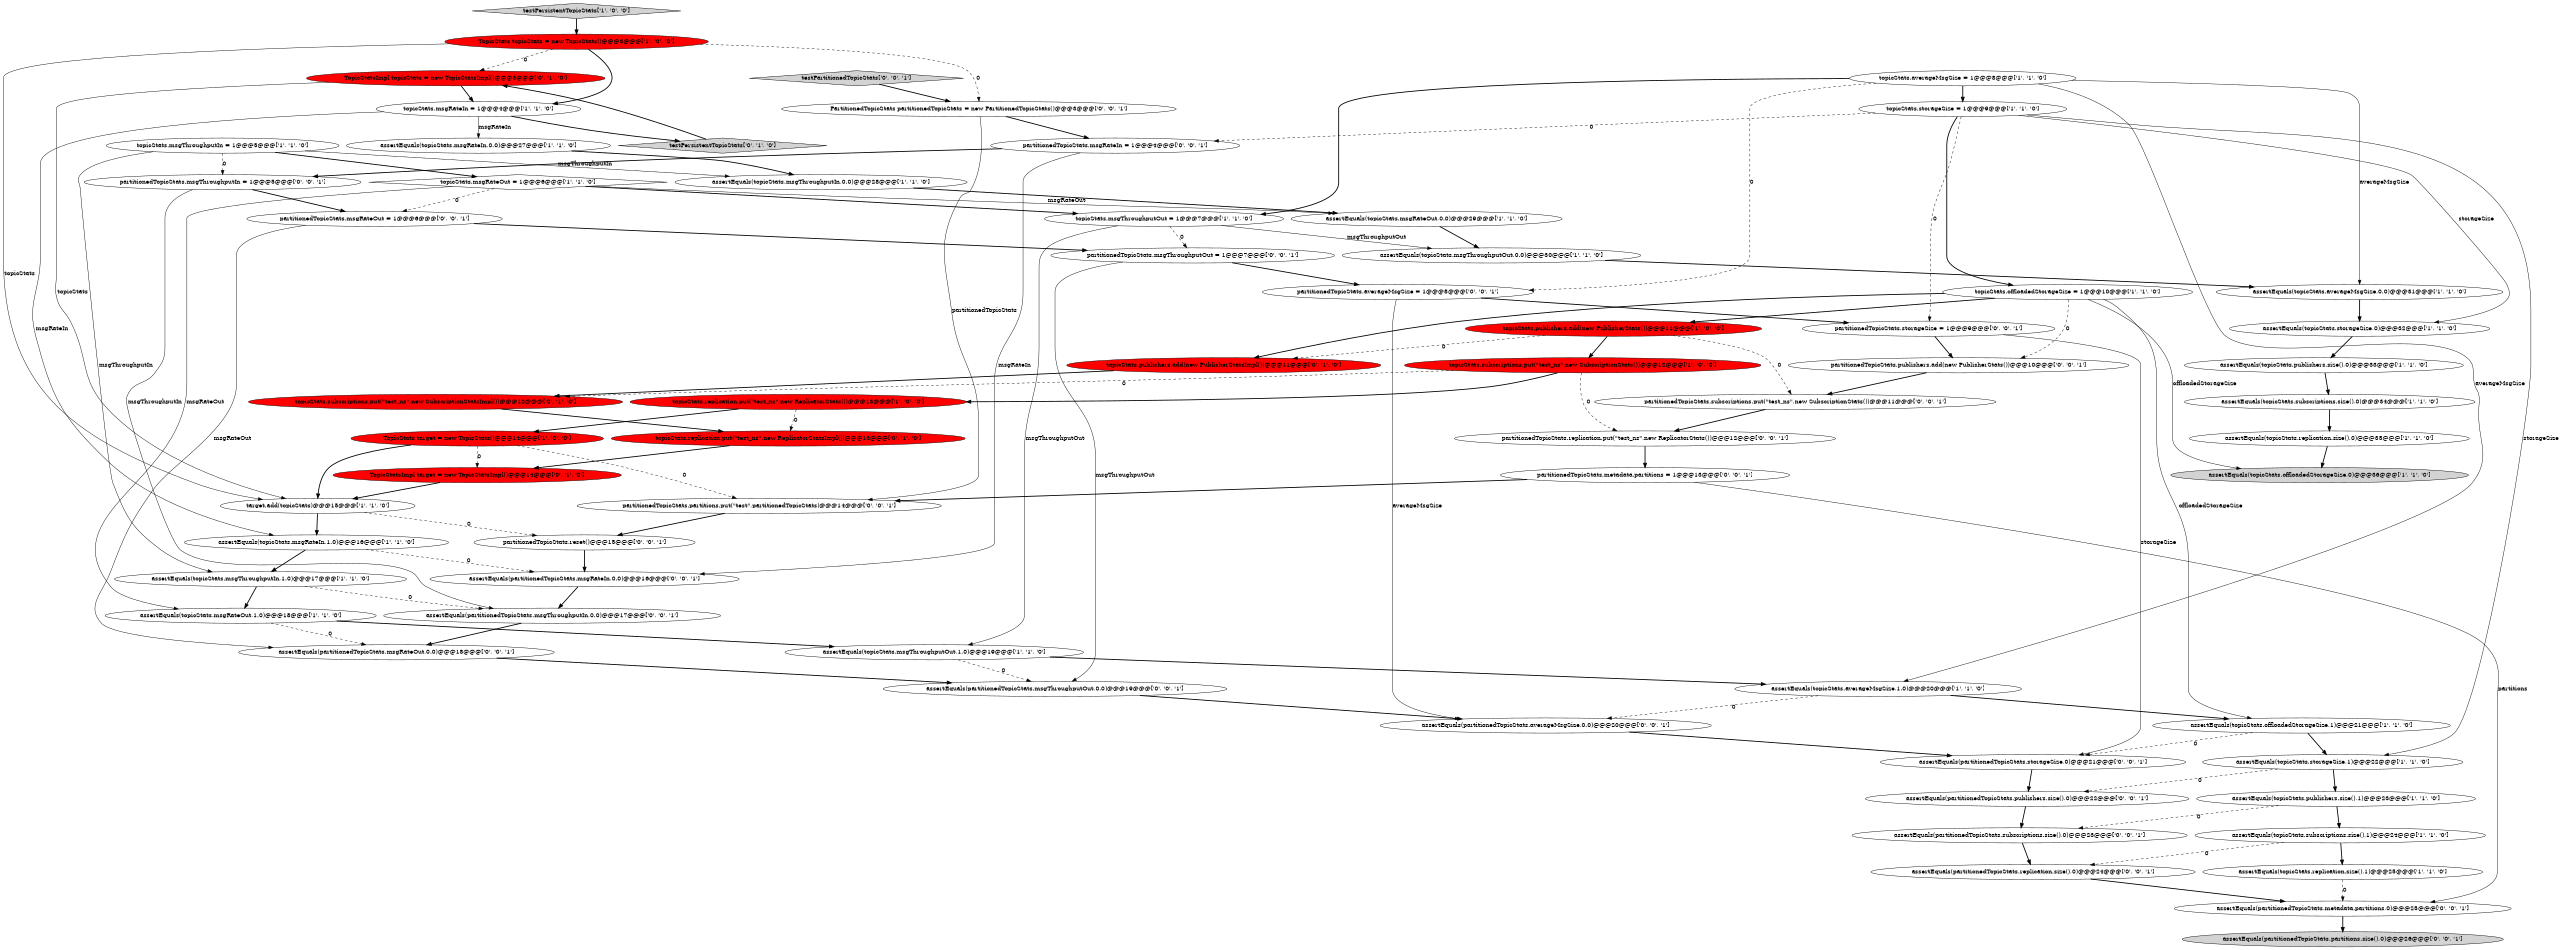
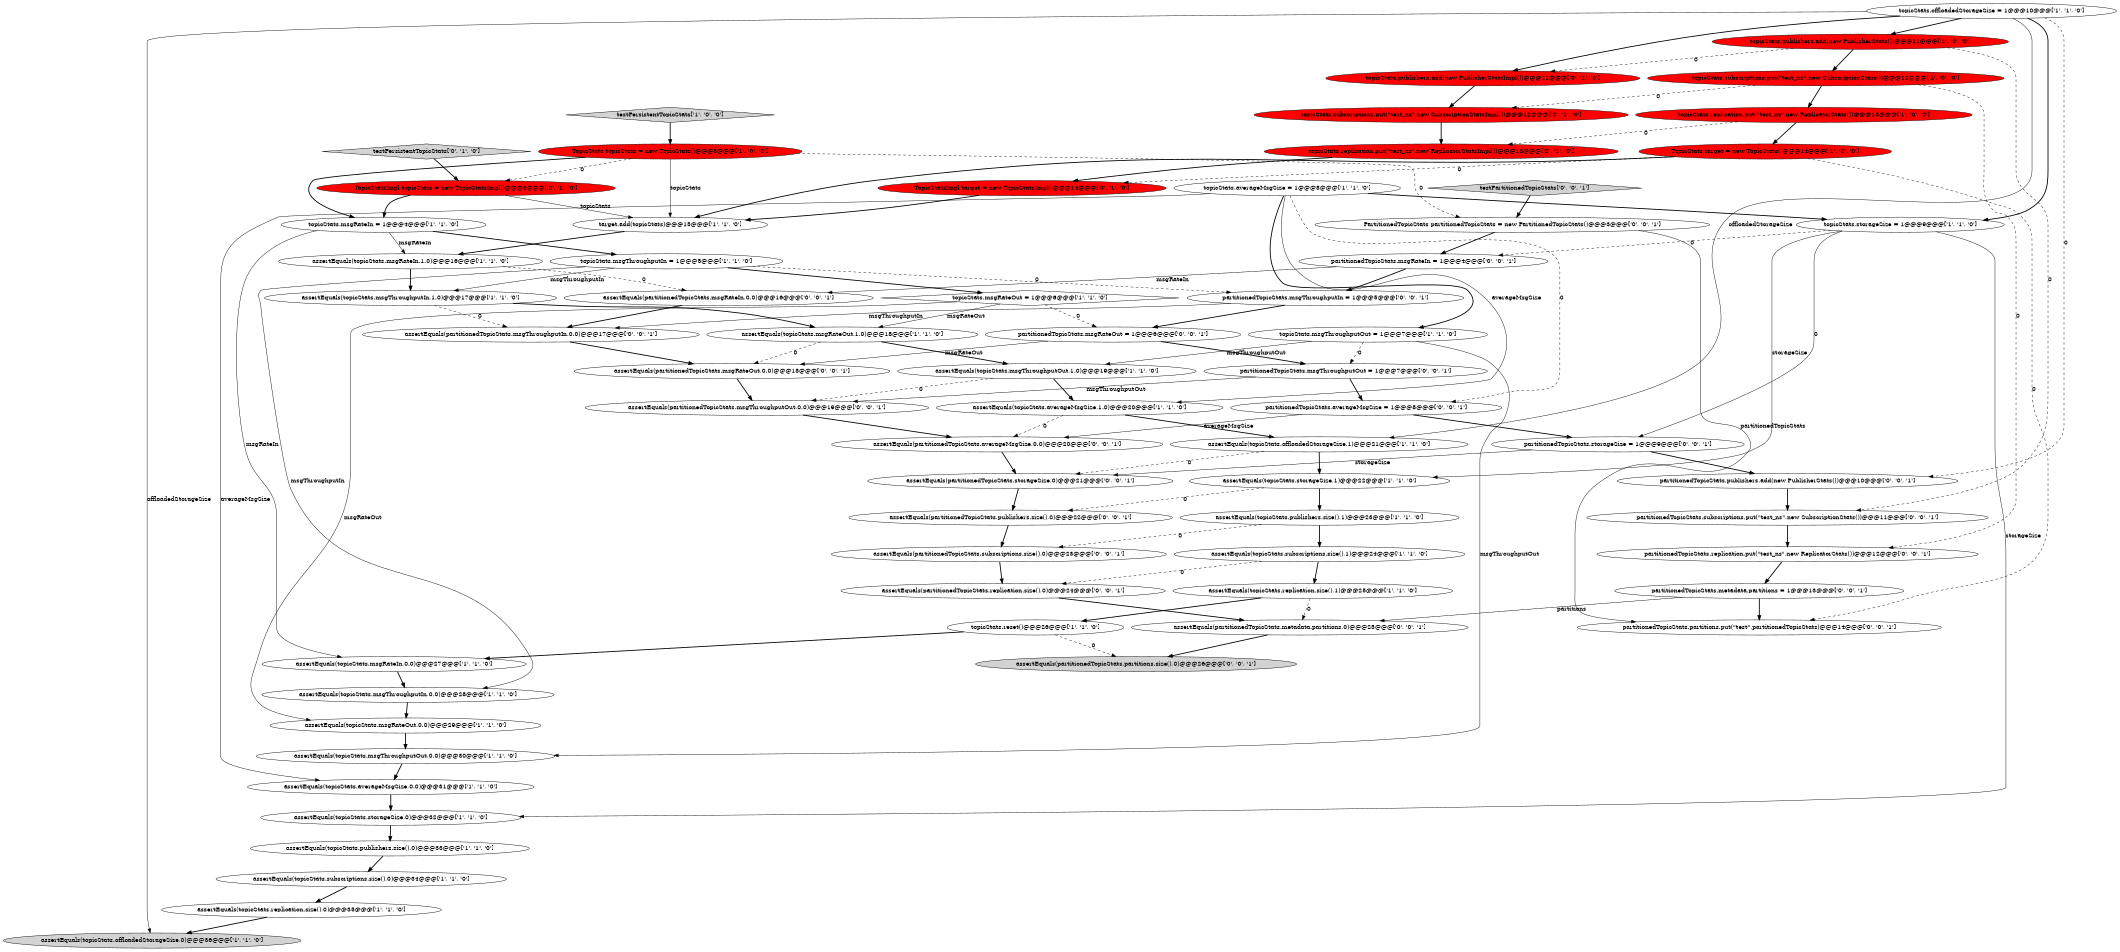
  digraph {
    node [fillcolor=white shape=ellipse style=filled]
    edge [style=bold]
    n1 [fillcolor=red label="TopicStatsImpl topicStats = new TopicStatsImpl()@@@3@@@['0', '1', '0']"]
    n2 [label="topicStats.msgRateIn = 1@@@4@@@['1', '1', '0']"]
    n3 [label="target.add(topicStats)@@@15@@@['1', '1', '0']"]
    n4 [label="assertEquals(topicStats.msgRateIn,1.0)@@@16@@@['1', '1', '0']"]
    n5 [label="assertEquals(topicStats.msgRateIn,0.0)@@@27@@@['1', '1', '0']"]
    n6 [label="topicStats.msgThroughputIn = 1@@@5@@@['1', '1', '0']"]
-   n7 [label="partitionedTopicStats.reset()@@@15@@@['0', '0', '1']"]
    n8 [label="assertEquals(topicStats.subscriptions.size(),1)@@@24@@@['1', '1', '0']"]
    n9 [label="assertEquals(partitionedTopicStats.replication.size(),0)@@@24@@@['0', '0', '1']"]
    n10 [label="assertEquals(topicStats.replication.size(),1)@@@25@@@['1', '1', '0']"]
    n11 [label="assertEquals(partitionedTopicStats.metadata.partitions,0)@@@25@@@['0', '0', '1']"]
+   n12 [label="topicStats.reset()@@@26@@@['1', '1', '0']"]
    n13 [label="partitionedTopicStats.msgThroughputOut = 1@@@7@@@['0', '0', '1']"]
    n14 [label="partitionedTopicStats.averageMsgSize = 1@@@8@@@['0', '0', '1']"]
    n15 [label="assertEquals(partitionedTopicStats.msgThroughputOut,0.0)@@@19@@@['0', '0', '1']"]
    n16 [label="assertEquals(partitionedTopicStats.averageMsgSize,0.0)@@@20@@@['0', '0', '1']"]
    n17 [label="partitionedTopicStats.storageSize = 1@@@9@@@['0', '0', '1']"]
    n18 [label="partitionedTopicStats.msgRateIn = 1@@@4@@@['0', '0', '1']"]
    n19 [label="partitionedTopicStats.msgThroughputIn = 1@@@5@@@['0', '0', '1']"]
    n20 [label="assertEquals(partitionedTopicStats.msgRateIn,0.0)@@@16@@@['0', '0', '1']"]
    n21 [label="assertEquals(topicStats.msgThroughputIn,1.0)@@@17@@@['1', '1', '0']"]
    n22 [label="assertEquals(topicStats.msgThroughputIn,0.0)@@@28@@@['1', '1', '0']"]
    n23 [label="topicStats.msgRateOut = 1@@@6@@@['1', '1', '0']" shape=diamond]
    n24 [label="assertEquals(partitionedTopicStats.msgThroughputIn,0.0)@@@17@@@['0', '0', '1']"]
    n25 [label="assertEquals(partitionedTopicStats.msgRateOut,0.0)@@@18@@@['0', '0', '1']"]
    n26 [fillcolor=red label="topicStats.subscriptions.put(\"test_ns\",new SubscriptionStatsImpl())@@@12@@@['0', '1', '0']"]
    n27 [fillcolor=red label="topicStats.replication.put(\"test_ns\",new ReplicatorStatsImpl())@@@13@@@['0', '1', '0']"]
    n28 [fillcolor=red label="TopicStatsImpl target = new TopicStatsImpl()@@@14@@@['0', '1', '0']"]
    n29 [fillcolor=lightgray label="assertEquals(partitionedTopicStats.partitions.size(),0)@@@26@@@['0', '0', '1']"]
    n30 [label="partitionedTopicStats.msgRateOut = 1@@@6@@@['0', '0', '1']"]
    n31 [label="partitionedTopicStats.metadata.partitions = 1@@@13@@@['0', '0', '1']"]
    n32 [label="partitionedTopicStats.partitions.put(\"test\",partitionedTopicStats)@@@14@@@['0', '0', '1']"]
    n33 [fillcolor=lightgray label="testPartitionedTopicStats['0', '0', '1']" shape=diamond]
    n34 [label="PartitionedTopicStats partitionedTopicStats = new PartitionedTopicStats()@@@3@@@['0', '0', '1']"]
    n35 [label="assertEquals(topicStats.subscriptions.size(),0)@@@34@@@['1', '1', '0']"]
    n36 [label="assertEquals(topicStats.replication.size(),0)@@@35@@@['1', '1', '0']"]
    n37 [fillcolor=lightgray label="assertEquals(topicStats.offloadedStorageSize,0)@@@36@@@['1', '1', '0']"]
    n38 [label="assertEquals(topicStats.msgThroughputOut,1.0)@@@19@@@['1', '1', '0']"]
    n39 [label="assertEquals(topicStats.averageMsgSize,1.0)@@@20@@@['1', '1', '0']"]
    n40 [label="assertEquals(topicStats.offloadedStorageSize,1)@@@21@@@['1', '1', '0']"]
    n41 [label="partitionedTopicStats.replication.put(\"test_ns\",new ReplicatorStats())@@@12@@@['0', '0', '1']"]
    n42 [label="assertEquals(topicStats.msgThroughputOut,0.0)@@@30@@@['1', '1', '0']"]
    n43 [label="assertEquals(topicStats.averageMsgSize,0.0)@@@31@@@['1', '1', '0']"]
    n44 [label="assertEquals(topicStats.storageSize,0)@@@32@@@['1', '1', '0']"]
    n45 [label="topicStats.averageMsgSize = 1@@@8@@@['1', '1', '0']"]
    n46 [label="topicStats.storageSize = 1@@@9@@@['1', '1', '0']"]
    n47 [label="topicStats.msgThroughputOut = 1@@@7@@@['1', '1', '0']"]
    n48 [label="assertEquals(topicStats.storageSize,1)@@@22@@@['1', '1', '0']"]
    n49 [label="topicStats.offloadedStorageSize = 1@@@10@@@['1', '1', '0']"]
    n50 [label="assertEquals(topicStats.msgRateOut,0.0)@@@29@@@['1', '1', '0']"]
    n51 [fillcolor=red label="topicStats.subscriptions.put(\"test_ns\",new SubscriptionStats())@@@12@@@['1', '0', '0']"]
    n52 [fillcolor=red label="topicStats.replication.put(\"test_ns\",new ReplicatorStats())@@@13@@@['1', '0', '0']"]
    n53 [fillcolor=red label="TopicStats target = new TopicStats()@@@14@@@['1', '0', '0']"]
    n54 [label="assertEquals(partitionedTopicStats.storageSize,0)@@@21@@@['0', '0', '1']"]
    n55 [label="assertEquals(partitionedTopicStats.publishers.size(),0)@@@22@@@['0', '0', '1']"]
    n56 [label="assertEquals(topicStats.publishers.size(),1)@@@23@@@['1', '1', '0']"]
    n57 [fillcolor=red label="topicStats.publishers.add(new PublisherStats())@@@11@@@['1', '0', '0']"]
    n58 [label="partitionedTopicStats.subscriptions.put(\"test_ns\",new SubscriptionStats())@@@11@@@['0', '0', '1']"]
    n59 [fillcolor=red label="topicStats.publishers.add(new PublisherStatsImpl())@@@11@@@['0', '1', '0']"]
    n60 [label="assertEquals(partitionedTopicStats.subscriptions.size(),0)@@@23@@@['0', '0', '1']"]
    n61 [label="assertEquals(topicStats.publishers.size(),0)@@@33@@@['1', '1', '0']"]
    n62 [fillcolor=lightgray label="testPersistentTopicStats['0', '1', '0']" shape=diamond]
    n63 [label="assertEquals(topicStats.msgRateOut,1.0)@@@18@@@['1', '1', '0']"]
    n64 [label="partitionedTopicStats.publishers.add(new PublisherStats())@@@10@@@['0', '0', '1']"]
    n65 [fillcolor=red label="TopicStats topicStats = new TopicStats()@@@3@@@['1', '0', '0']"]
    n66 [fillcolor=lightgray label="testPersistentTopicStats['1', '0', '0']" shape=diamond]
    n1 -> n2
    n1 -> n3 [label=topicStats style=solid]
    n2 -> n4 [label=msgRateIn style=solid]
    n2 -> n5 [label=msgRateIn style=solid]
-   n2 -> n62
+   n2 -> n6
    n3 -> n4
-   n3 -> n7 [label=0 style=dashed]
    n4 -> n20 [label=0 style=dashed]
    n4 -> n21
    n5 -> n22
    n6 -> n19 [label=0 style=dashed]
    n6 -> n21 [label=msgThroughputIn style=solid]
    n6 -> n22 [label=msgThroughputIn style=solid]
    n6 -> n23
-   n7 -> n20
    n8 -> n9 [label=0 style=dashed]
    n8 -> n10
    n9 -> n11
    n10 -> n11 [label=0 style=dashed]
+   n10 -> n12
    n11 -> n29
+   n12 -> n5
+   n12 -> n29 [label=0 style=dashed]
    n13 -> n14
    n13 -> n15 [label=msgThroughputOut style=solid]
    n14 -> n16 [label=averageMsgSize style=solid]
    n14 -> n17
    n15 -> n16
    n16 -> n54
    n17 -> n54 [label=storageSize style=solid]
    n17 -> n64
    n18 -> n19
    n18 -> n20 [label=msgRateIn style=solid]
    n19 -> n24 [label=msgThroughputIn style=solid]
    n19 -> n30
    n20 -> n24
    n21 -> n24 [label=0 style=dashed]
    n21 -> n63
    n22 -> n50
    n23 -> n30 [label=0 style=dashed]
-   n23 -> n47
    n23 -> n50 [label=msgRateOut style=solid]
    n23 -> n63 [label=msgRateOut style=solid]
    n24 -> n25
    n25 -> n15
    n26 -> n27
    n27 -> n28
    n28 -> n3
    n30 -> n13
    n30 -> n25 [label=msgRateOut style=solid]
    n31 -> n11 [label=partitions style=solid]
    n31 -> n32
-   n32 -> n7
    n33 -> n34
    n34 -> n18
    n34 -> n32 [label=partitionedTopicStats style=solid]
    n35 -> n36
    n36 -> n37
    n38 -> n15 [label=0 style=dashed]
    n38 -> n39
    n39 -> n16 [label=0 style=dashed]
    n39 -> n40
    n40 -> n48
    n40 -> n54 [label=0 style=dashed]
    n41 -> n31
    n42 -> n43
    n43 -> n44
    n44 -> n61
    n45 -> n14 [label=0 style=dashed]
    n45 -> n39 [label=averageMsgSize style=solid]
    n45 -> n43 [label=averageMsgSize style=solid]
    n45 -> n46
    n45 -> n47
-   n46 -> n17 [label=0 style=dashed]
+   n46 -> n17 [label=0 style=solid]
    n46 -> n18 [label=0 style=dashed]
    n46 -> n44 [label=storageSize style=solid]
    n46 -> n48 [label=storageSize style=solid]
-   n46 -> n49
+   n49 -> n46
    n47 -> n13 [label=0 style=dashed]
    n47 -> n38 [label=msgThroughputOut style=solid]
    n47 -> n42 [label=msgThroughputOut style=solid]
    n48 -> n55 [label=0 style=dashed]
    n48 -> n56
    n49 -> n37 [label=offloadedStorageSize style=solid]
    n49 -> n40 [label=offloadedStorageSize style=solid]
    n49 -> n57
    n49 -> n59
    n49 -> n64 [label=0 style=dashed]
    n50 -> n42
    n51 -> n26 [label=0 style=dashed]
    n51 -> n41 [label=0 style=dashed]
    n51 -> n52
    n52 -> n27 [label=0 style=dashed]
    n52 -> n53
    n53 -> n3
    n53 -> n28 [label=0 style=dashed]
    n53 -> n32 [label=0 style=dashed]
    n54 -> n55
    n55 -> n60
    n56 -> n8
    n56 -> n60 [label=0 style=dashed]
    n57 -> n51
    n57 -> n58 [label=0 style=dashed]
    n57 -> n59 [label=0 style=dashed]
    n58 -> n41
    n59 -> n26
    n60 -> n9
    n61 -> n35
    n62 -> n1
    n63 -> n25 [label=0 style=dashed]
    n63 -> n38
    n64 -> n58
    n65 -> n1 [label=0 style=dashed]
    n65 -> n2
    n65 -> n3 [label=topicStats style=solid]
    n65 -> n34 [label=0 style=dashed]
    n66 -> n65
  }
